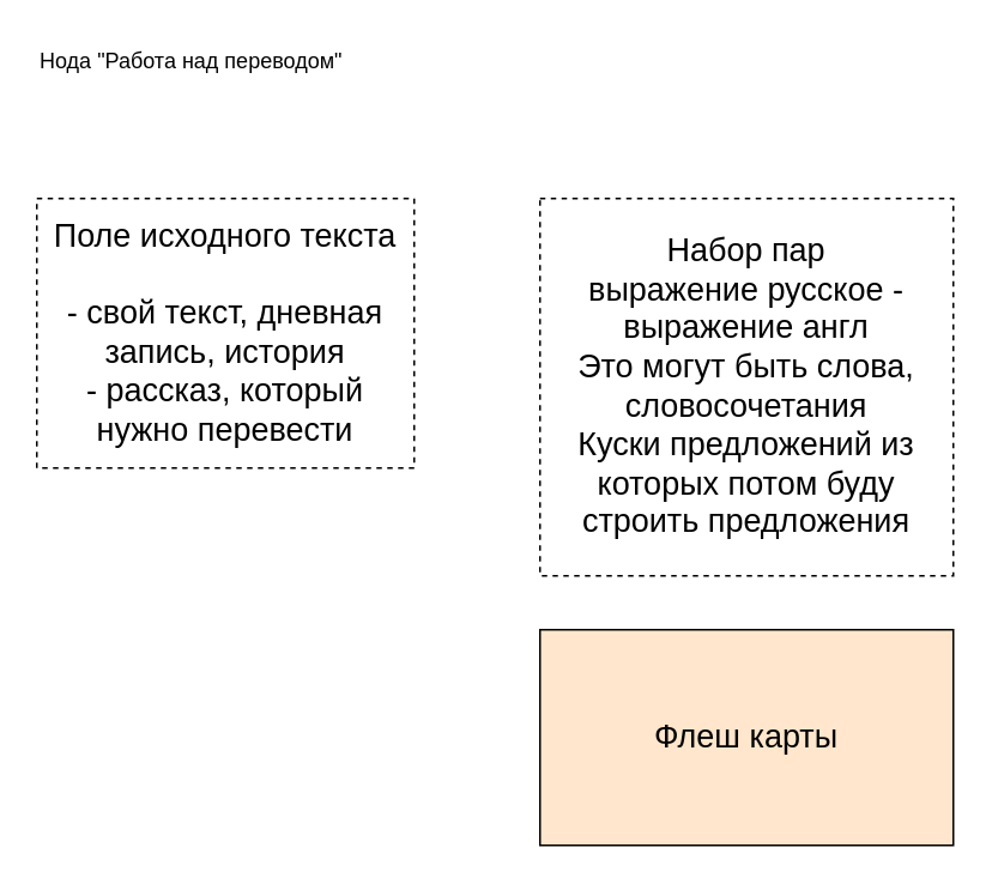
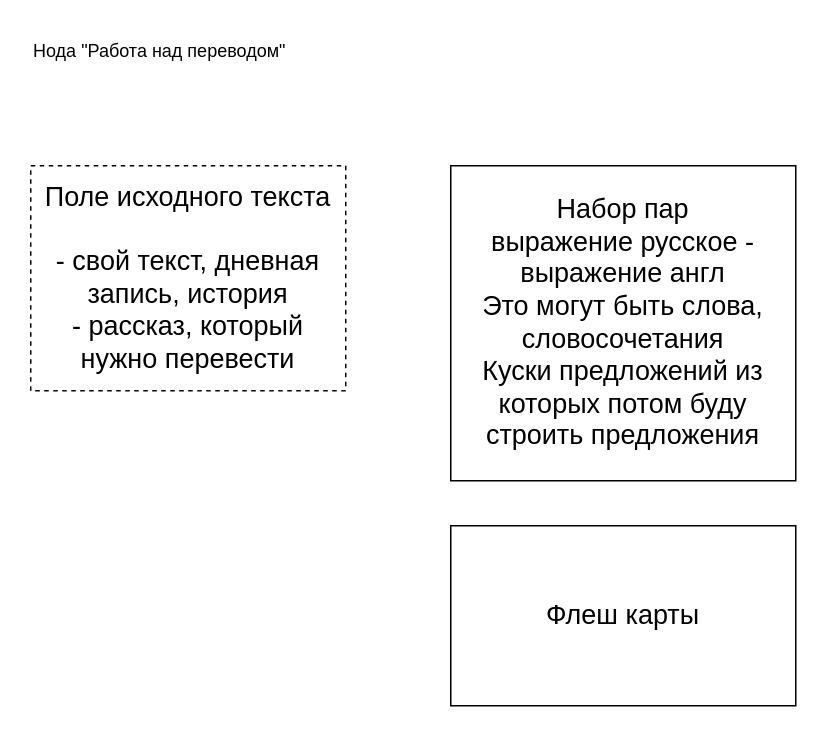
  <mxCell id="0" />
  <mxCell id="1" parent="0" />
  <mxCell id="2" value="Поле исходного текста&lt;div&gt;&lt;br&gt;&lt;div&gt;- свой текст, дневная запись, история&lt;/div&gt;&lt;div&gt;- рассказ, который нужно перевести&lt;/div&gt;&lt;/div&gt;" style="rounded=0;whiteSpace=wrap;html=1;fontSize=18;dashed=1;" parent="1" vertex="1"><mxGeometry x="20" y="110" width="210" height="150" as="geometry" /></mxCell>
  <mxCell id="3" value="Нода &quot;Работа над переводом&quot;" style="text;html=1;align=left;verticalAlign=top;whiteSpace=wrap;rounded=0;" vertex="1" parent="1"><mxGeometry x="20" y="20" width="340" height="30" as="geometry" /></mxCell>
- <mxCell id="4" value="Набор пар&lt;div&gt;выражение русское - выражение англ&lt;/div&gt;&lt;div&gt;Это могут быть слова, словосочетания&lt;/div&gt;&lt;div&gt;Куски предложений из которых потом буду строить предложения&lt;/div&gt;" style="rounded=0;whiteSpace=wrap;html=1;fontSize=18;dashed=1;" vertex="1" parent="1"><mxGeometry x="300" y="110" width="230" height="210" as="geometry" /></mxCell>
- <mxCell id="5" value="Флеш карты" style="rounded=0;whiteSpace=wrap;html=1;fontSize=18;fillColor=#ffe6cc;" vertex="1" parent="1"><mxGeometry x="300" y="350" width="230" height="120" as="geometry" /></mxCell>
+ <mxCell id="4" value="Набор пар&lt;div&gt;выражение русское - выражение англ&lt;/div&gt;&lt;div&gt;Это могут быть слова, словосочетания&lt;/div&gt;&lt;div&gt;Куски предложений из которых потом буду строить предложения&lt;/div&gt;" style="rounded=0;whiteSpace=wrap;html=1;fontSize=18;" vertex="1" parent="1"><mxGeometry x="300" y="110" width="230" height="210" as="geometry" /></mxCell>
+ <mxCell id="5" value="Флеш карты" style="rounded=0;whiteSpace=wrap;html=1;fontSize=18;" vertex="1" parent="1"><mxGeometry x="300" y="350" width="230" height="120" as="geometry" /></mxCell>
